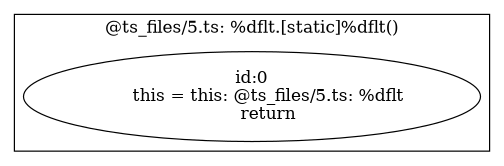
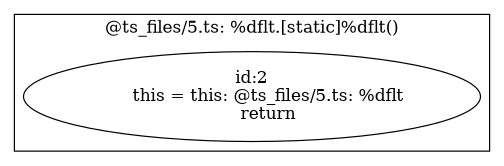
  digraph {
-   n1 [label="id:0\n      this = this: @ts_files/5.ts: %dflt\n      return"]
+   n1 [label="id:2\n      this = this: @ts_files/5.ts: %dflt\n      return"]
    subgraph cluster_1 {
      label="@ts_files/5.ts: %dflt.[static]%dflt()"
      n1
    }
  }
